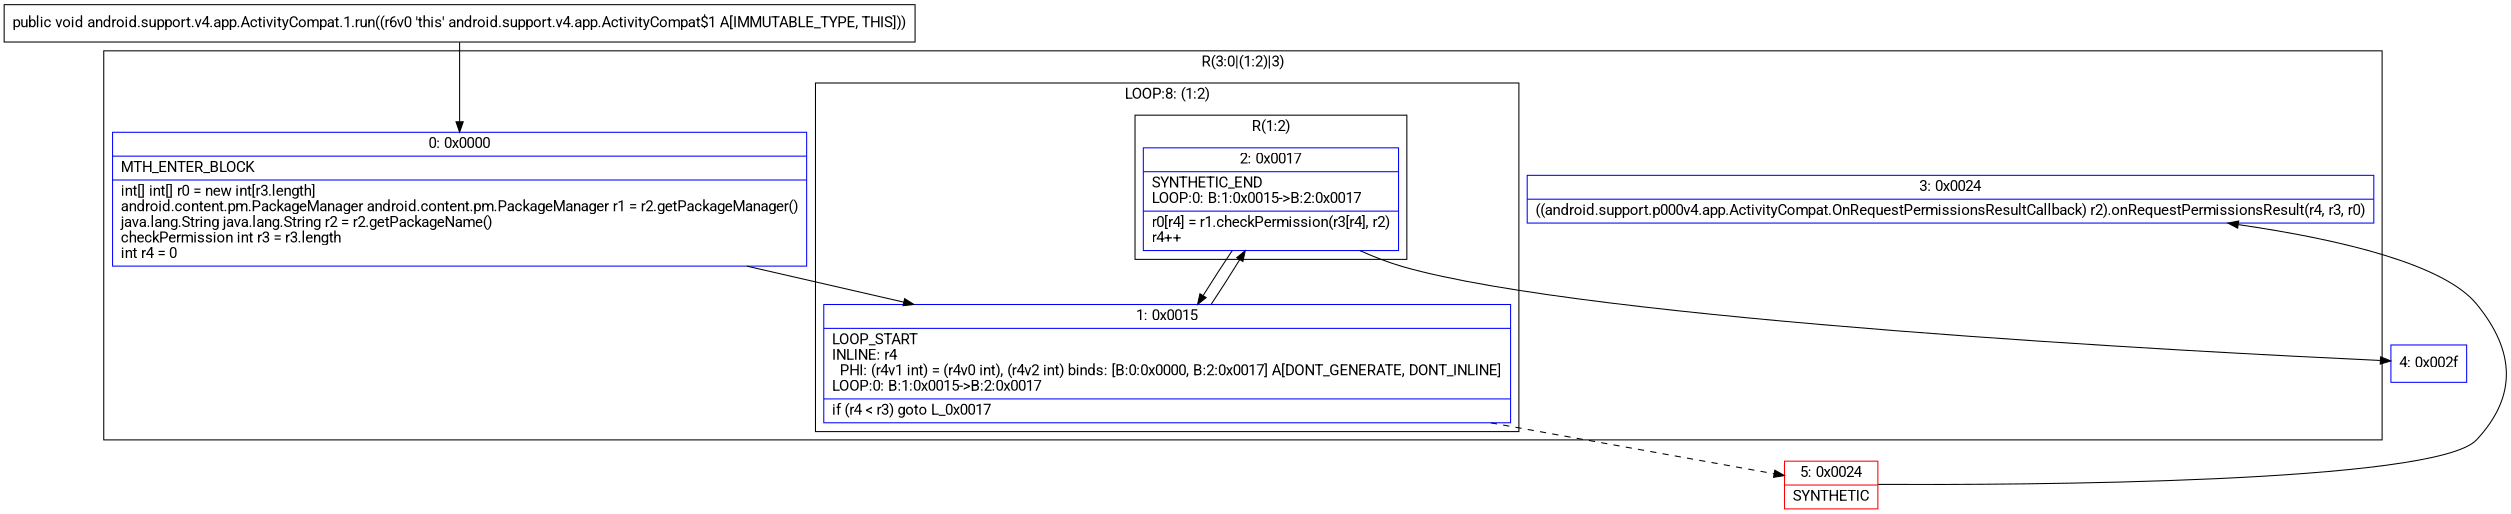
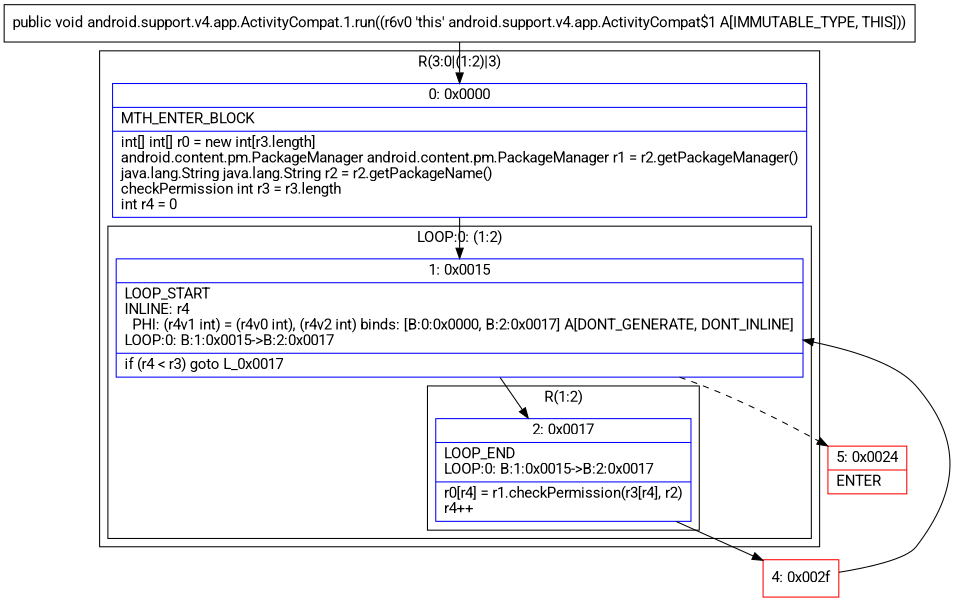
  digraph {
    fontname=Roboto
    node [color=blue fontname=Roboto shape=record]
    edge [fontname=Roboto]
-   n1 [label="{2\:\ 0x0017|SYNTHETIC_END\lLOOP:0: B:1:0x0015\-\>B:2:0x0017\l|r0[r4] = r1.checkPermission(r3[r4], r2)\lr4++\l}"]
+   n1 [label="{2\:\ 0x0017|LOOP_END\lLOOP:0: B:1:0x0015\-\>B:2:0x0017\l|r0[r4] = r1.checkPermission(r3[r4], r2)\lr4++\l}"]
    n2 [label="{1\:\ 0x0015|LOOP_START\lINLINE: r4 \l  PHI: (r4v1 int) = (r4v0 int), (r4v2 int) binds: [B:0:0x0000, B:2:0x0017] A[DONT_GENERATE, DONT_INLINE]\lLOOP:0: B:1:0x0015\-\>B:2:0x0017\l|if (r4 \< r3) goto L_0x0017\l}"]
    n3 [label="{0\:\ 0x0000|MTH_ENTER_BLOCK\l|int[] int[] r0 = new int[r3.length]\landroid.content.pm.PackageManager android.content.pm.PackageManager r1 = r2.getPackageManager()\ljava.lang.String java.lang.String r2 = r2.getPackageName()\lcheckPermission int r3 = r3.length\lint r4 = 0\l}"]
-   n4 [label="{3\:\ 0x0024|((android.support.p000v4.app.ActivityCompat.OnRequestPermissionsResultCallback) r2).onRequestPermissionsResult(r4, r3, r0)\l}"]
-   n5 [label="{4\:\ 0x002f}"]
-   n6 [color=red label="{5\:\ 0x0024|SYNTHETIC\l}"]
+   n5 [color=red label="{4\:\ 0x002f}"]
+   n6 [color=red label="{5\:\ 0x0024|ENTER\l}"]
    n7 [label="{public void android.support.v4.app.ActivityCompat.1.run((r6v0 'this' android.support.v4.app.ActivityCompat$1 A[IMMUTABLE_TYPE, THIS])) }" color=""]
    subgraph cluster_1 {
      label="R(3:0|(1:2)|3)"
      n3
-     n4
      subgraph cluster_2 {
-       label="LOOP:8: (1:2)"
+       label="LOOP:0: (1:2)"
        n2
        subgraph cluster_3 {
          label="R(1:2)"
          n1
        }
      }
    }
-   n1 -> n2
+   n5 -> n2
    n1 -> n5
    n2 -> n1
    n2 -> n6 [style=dashed]
    n3 -> n2
-   n6 -> n4
    n7 -> n3
  }
